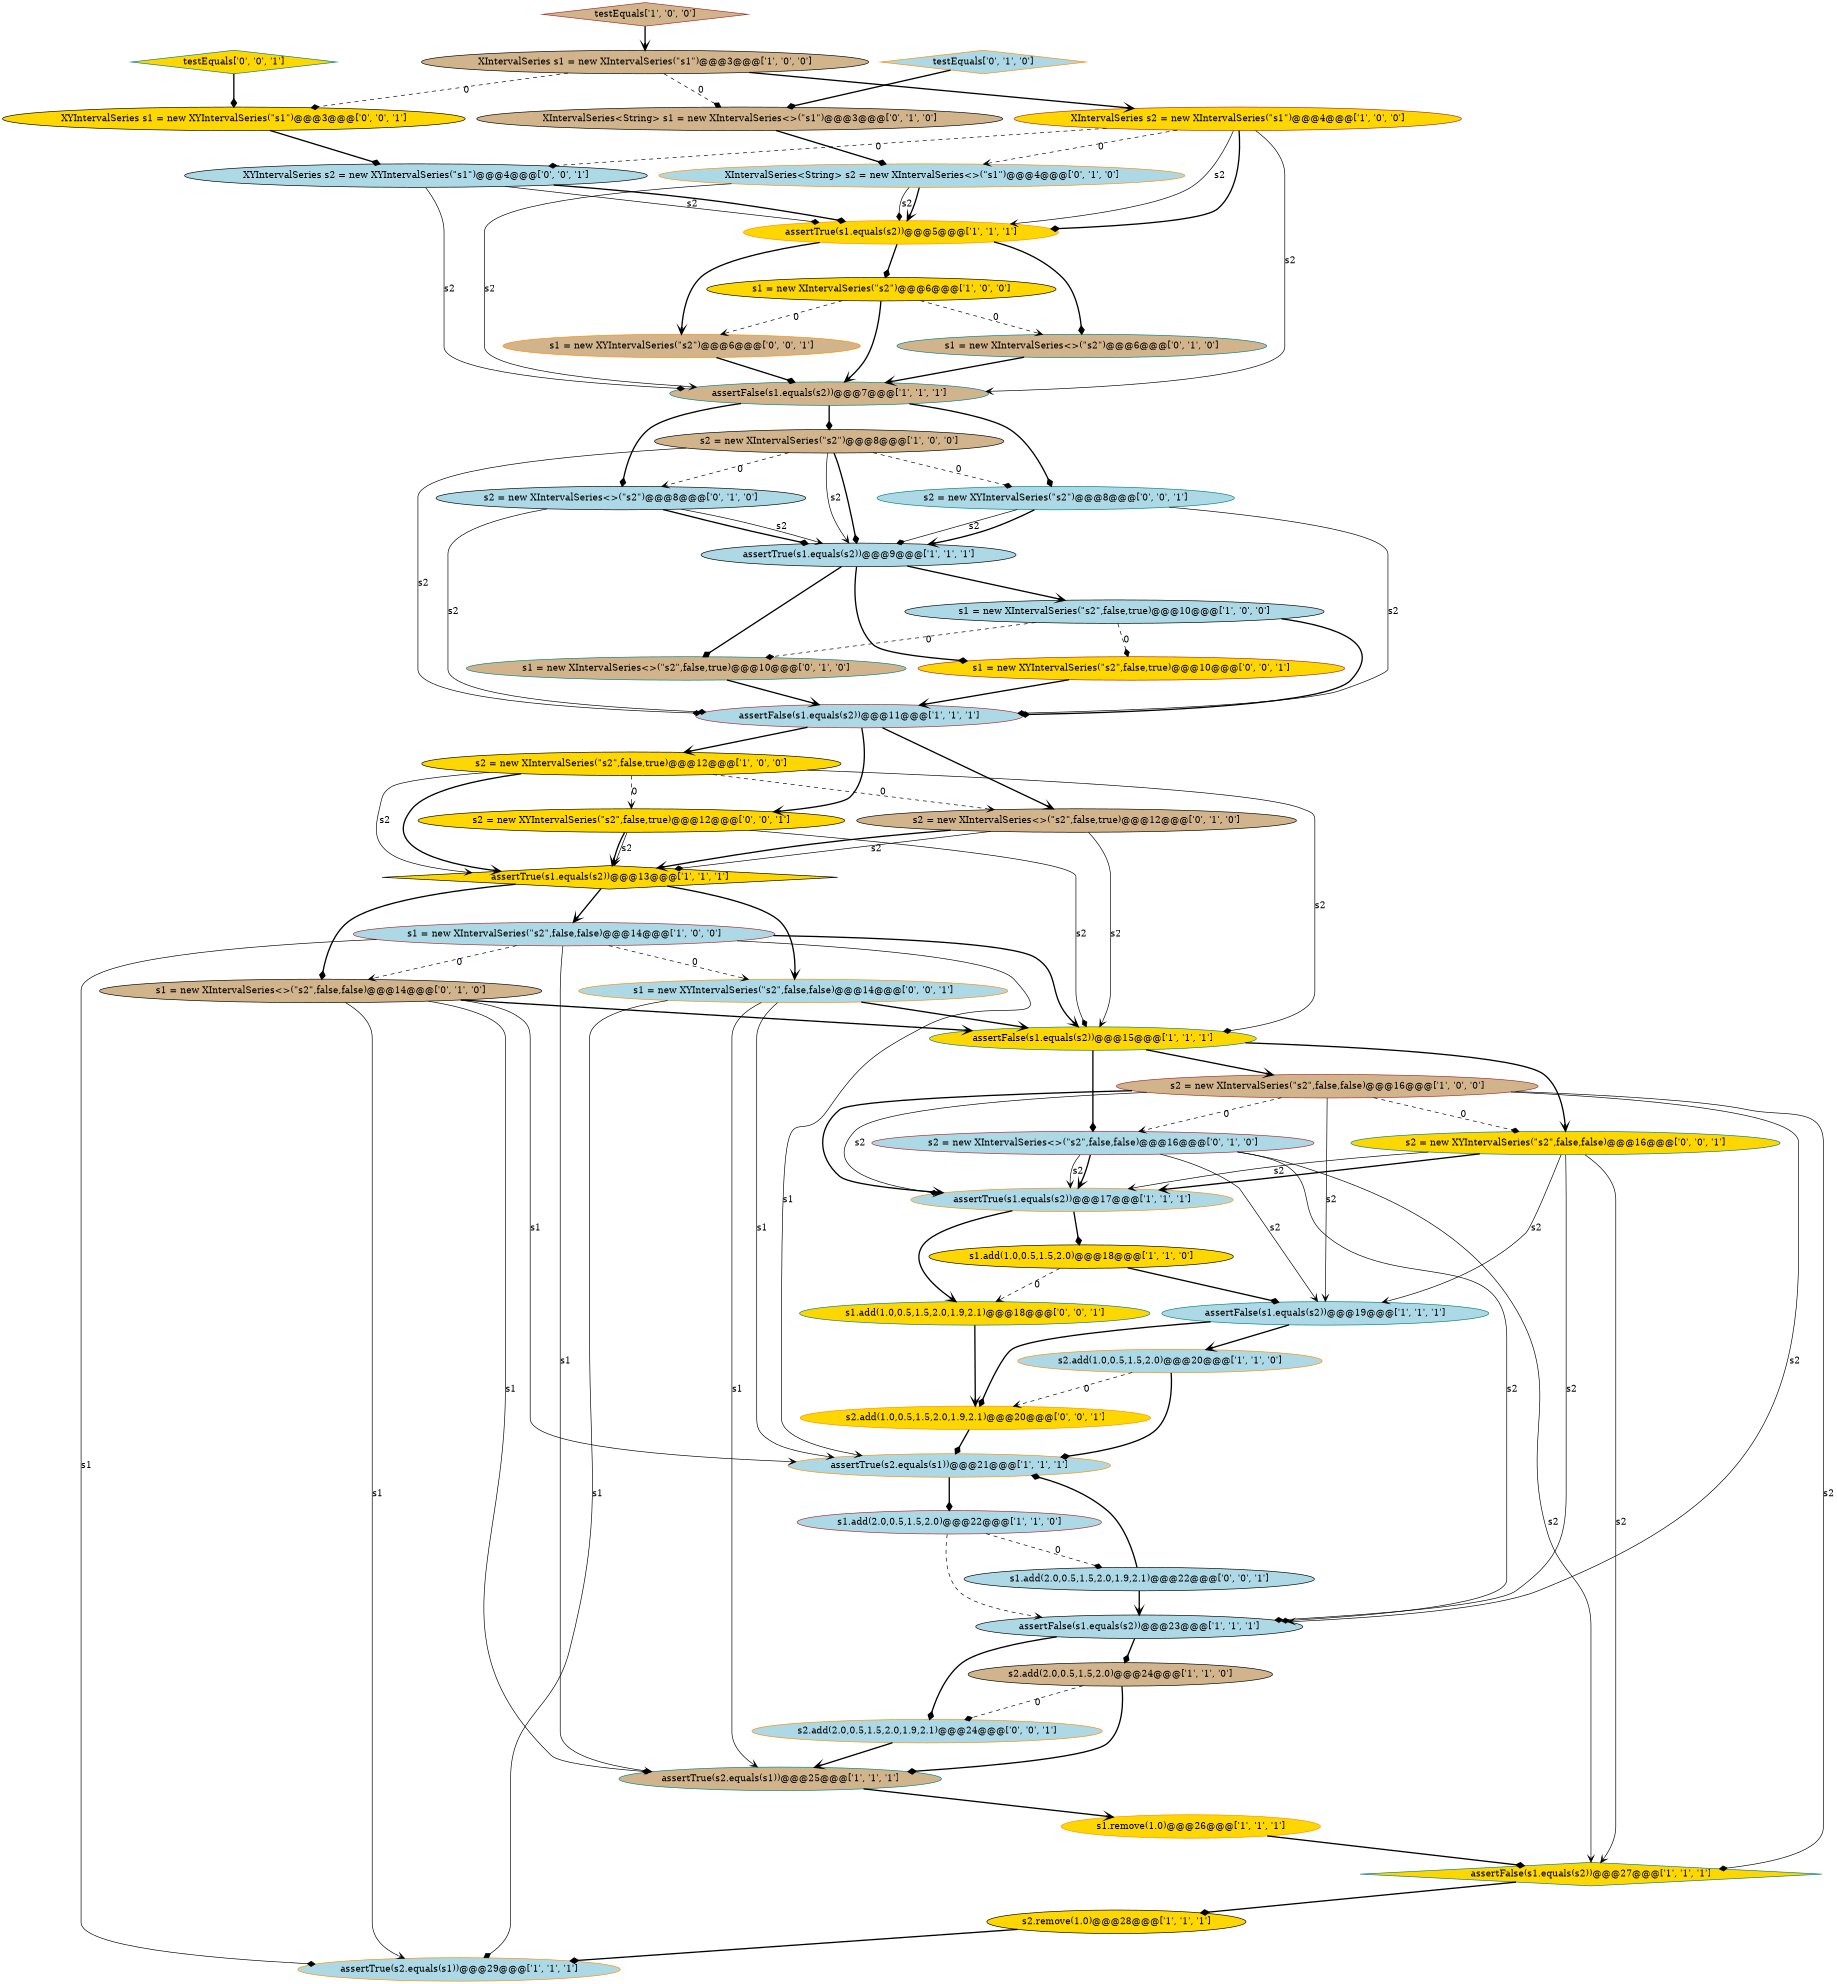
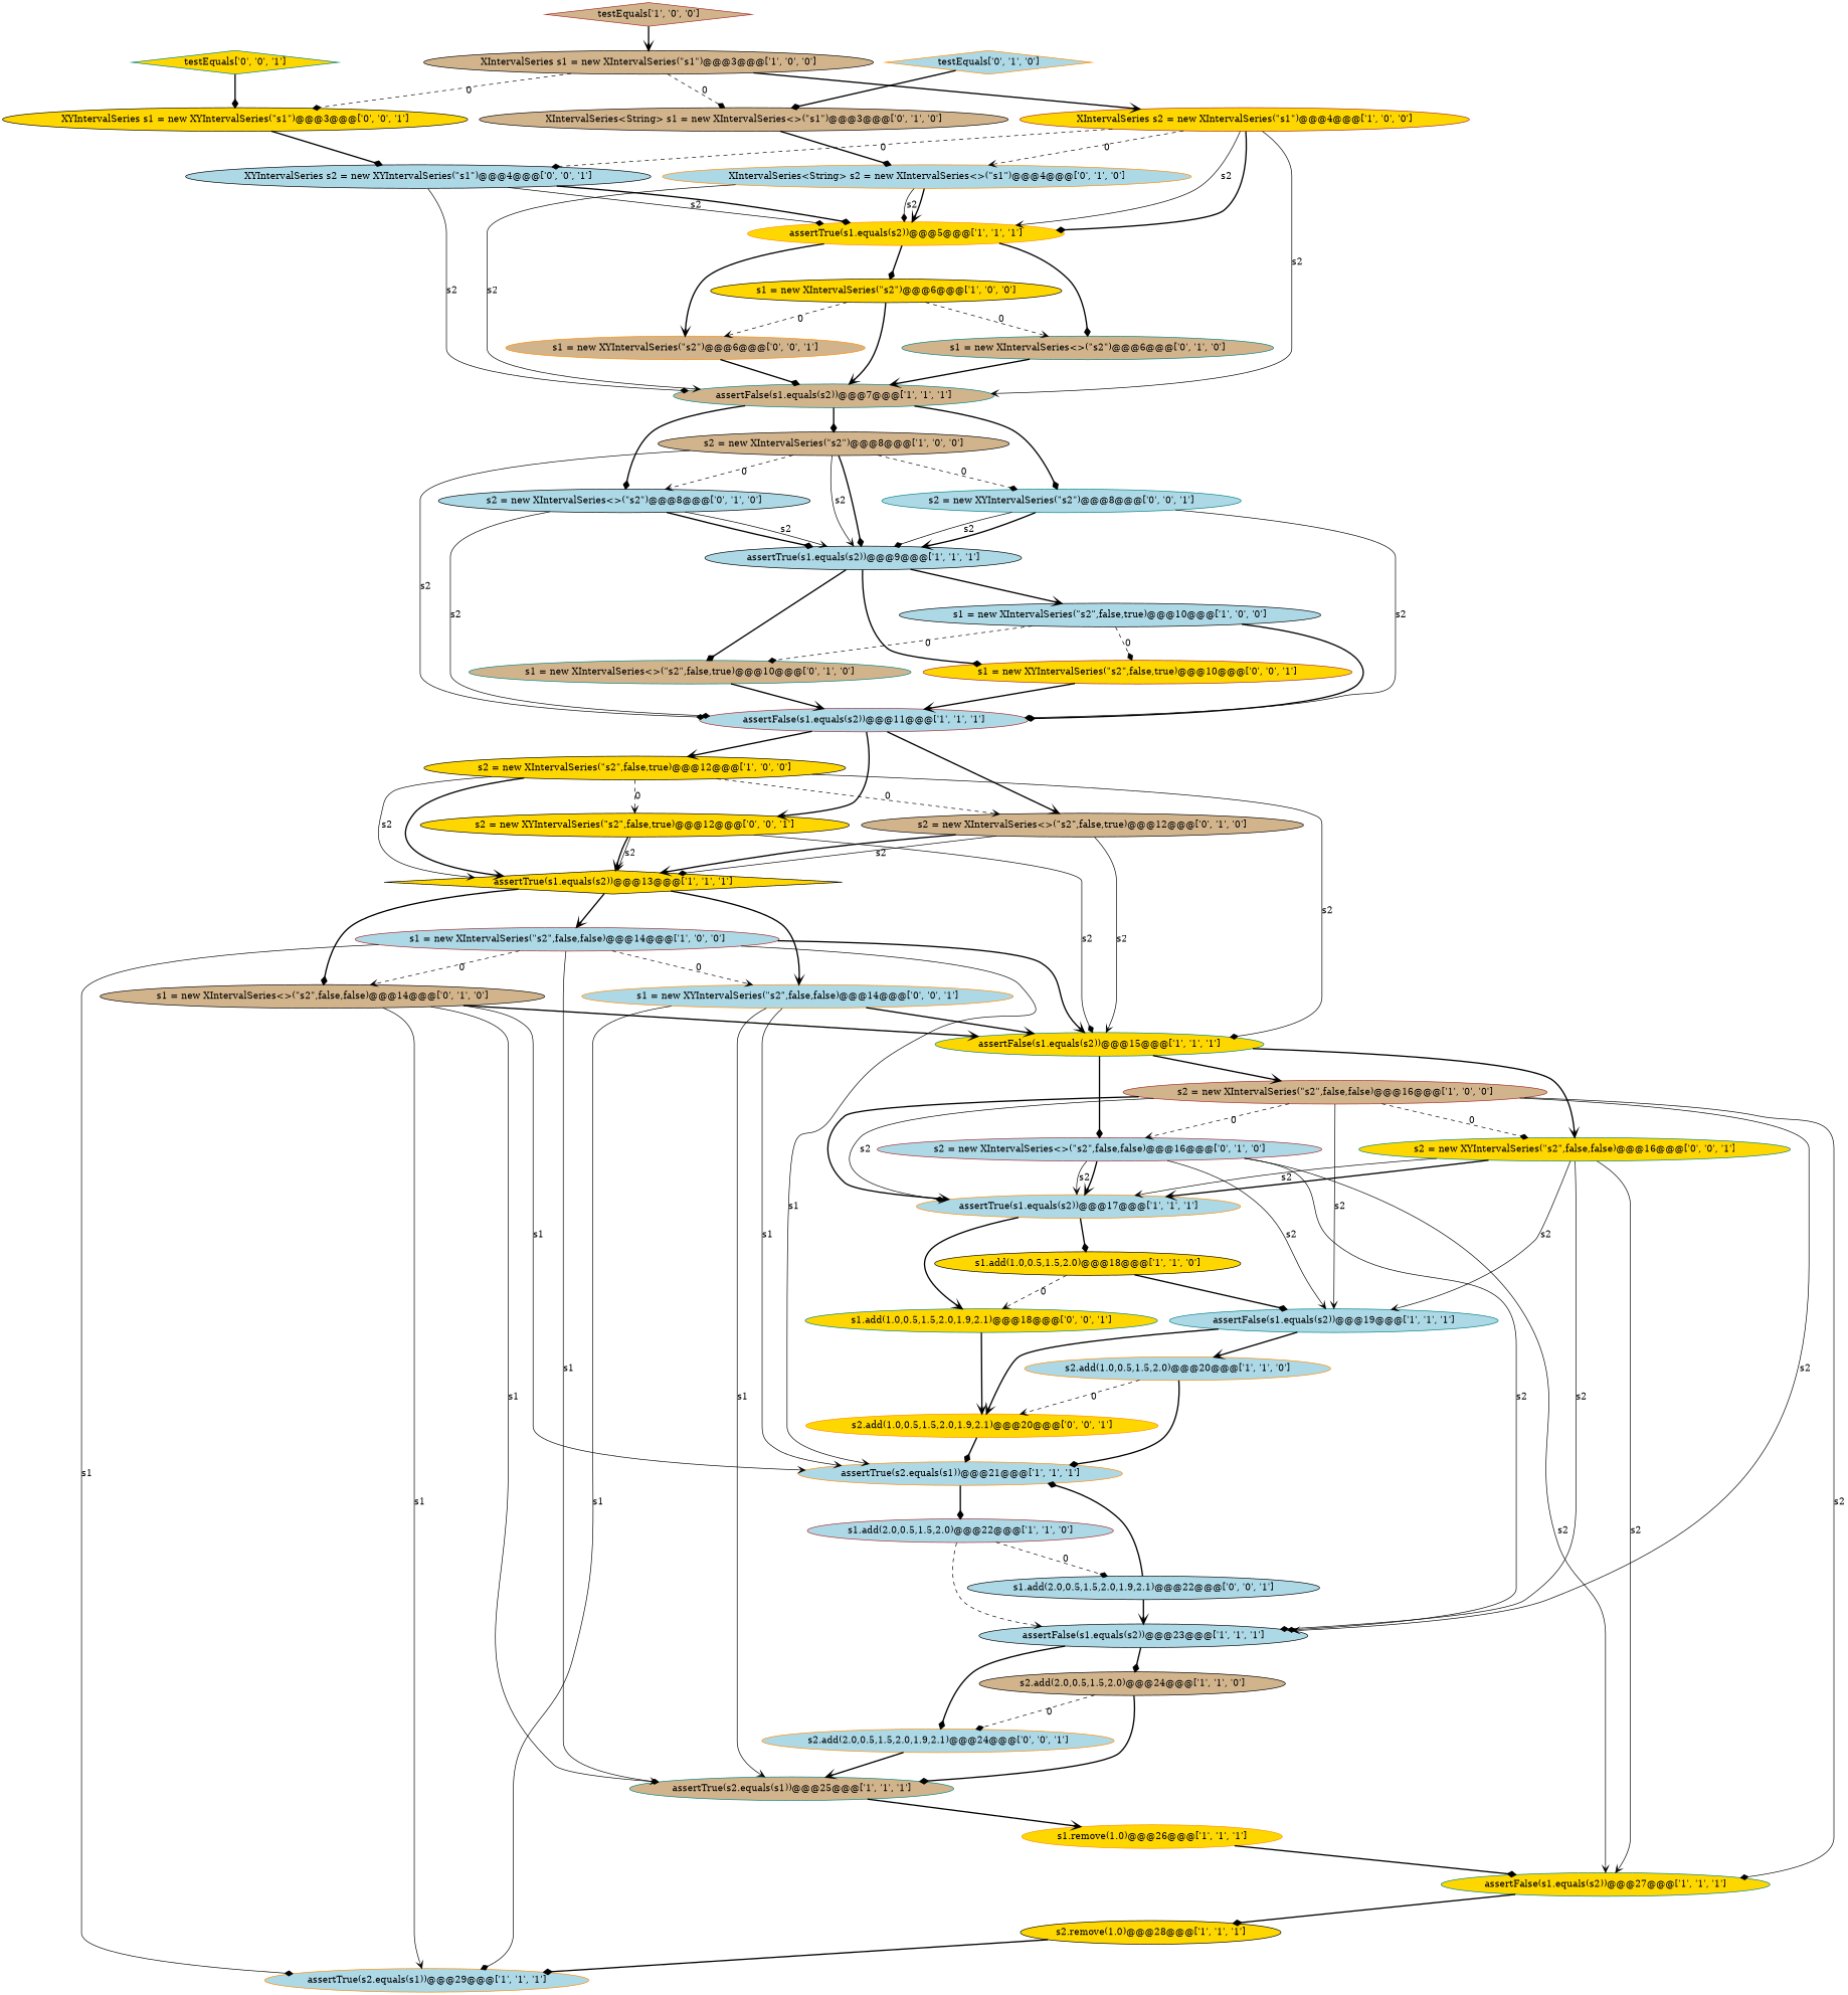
  digraph {
    node [color=black fillcolor=lightblue shape=ellipse style=filled]
    edge [arrowhead=vee style=bold]
    n1 [color=darkorange fillcolor=gold label="assertTrue(s1.equals(s2))@@@5@@@['1', '1', '1']"]
    n2 [color=teal fillcolor=tan label="s1 = new XIntervalSeries<>(\"s2\")@@@6@@@['0', '1', '0']"]
    n3 [color=darkorange fillcolor=tan label="s1 = new XYIntervalSeries(\"s2\")@@@6@@@['0', '0', '1']"]
    n4 [fillcolor=gold label="s1 = new XIntervalSeries(\"s2\")@@@6@@@['1', '0', '0']"]
    n5 [color=teal fillcolor=tan label="assertFalse(s1.equals(s2))@@@7@@@['1', '1', '1']"]
    n6 [color=teal fillcolor=gold label="assertFalse(s1.equals(s2))@@@15@@@['1', '1', '1']"]
    n7 [color=teal fillcolor=gold label="s2 = new XYIntervalSeries(\"s2\",false,false)@@@16@@@['0', '0', '1']"]
    n8 [color=brown fillcolor=tan label="s2 = new XIntervalSeries(\"s2\",false,false)@@@16@@@['1', '0', '0']"]
    n9 [color=brown label="s2 = new XIntervalSeries<>(\"s2\",false,false)@@@16@@@['0', '1', '0']"]
    n10 [label="assertFalse(s1.equals(s2))@@@23@@@['1', '1', '1']"]
-   n11 [color=teal fillcolor=gold label="assertFalse(s1.equals(s2))@@@27@@@['1', '1', '1']" shape=diamond]
+   n11 [color=teal fillcolor=gold label="assertFalse(s1.equals(s2))@@@27@@@['1', '1', '1']"]
    n12 [color=teal label="assertFalse(s1.equals(s2))@@@19@@@['1', '1', '1']"]
    n13 [color=darkorange label="assertTrue(s1.equals(s2))@@@17@@@['1', '1', '1']"]
    n14 [fillcolor=tan label="s2 = new XIntervalSeries<>(\"s2\",false,true)@@@12@@@['0', '1', '0']"]
    n15 [fillcolor=gold label="assertTrue(s1.equals(s2))@@@13@@@['1', '1', '1']" shape=diamond]
    n16 [color=brown label="s1 = new XIntervalSeries(\"s2\",false,false)@@@14@@@['1', '0', '0']"]
    n17 [fillcolor=tan label="s1 = new XIntervalSeries<>(\"s2\",false,false)@@@14@@@['0', '1', '0']"]
    n18 [color=darkorange label="s1 = new XYIntervalSeries(\"s2\",false,false)@@@14@@@['0', '0', '1']"]
    n19 [color=darkorange label="s2.add(1.0,0.5,1.5,2.0)@@@20@@@['1', '1', '0']"]
    n20 [color=darkorange fillcolor=gold label="s2.add(1.0,0.5,1.5,2.0,1.9,2.1)@@@20@@@['0', '0', '1']"]
    n21 [color=darkorange label="assertTrue(s2.equals(s1))@@@21@@@['1', '1', '1']"]
    n22 [color=brown label="s1.add(2.0,0.5,1.5,2.0)@@@22@@@['1', '1', '0']"]
    n23 [label="s1.add(2.0,0.5,1.5,2.0,1.9,2.1)@@@22@@@['0', '0', '1']"]
    n24 [fillcolor=tan label="s2.add(2.0,0.5,1.5,2.0)@@@24@@@['1', '1', '0']"]
    n25 [color=darkorange label="s2.add(2.0,0.5,1.5,2.0,1.9,2.1)@@@24@@@['0', '0', '1']"]
    n26 [fillcolor=gold label="s2.remove(1.0)@@@28@@@['1', '1', '1']"]
    n27 [color=teal fillcolor=gold label="s1.add(1.0,0.5,1.5,2.0,1.9,2.1)@@@18@@@['0', '0', '1']"]
    n28 [fillcolor=gold label="s1.add(1.0,0.5,1.5,2.0)@@@18@@@['1', '1', '0']"]
    n29 [color=brown label="assertFalse(s1.equals(s2))@@@11@@@['1', '1', '1']"]
    n30 [fillcolor=gold label="s2 = new XIntervalSeries(\"s2\",false,true)@@@12@@@['1', '0', '0']"]
    n31 [fillcolor=gold label="s2 = new XYIntervalSeries(\"s2\",false,true)@@@12@@@['0', '0', '1']"]
    n32 [fillcolor=tan label="XIntervalSeries<String> s1 = new XIntervalSeries<>(\"s1\")@@@3@@@['0', '1', '0']"]
    n33 [color=darkorange label="XIntervalSeries<String> s2 = new XIntervalSeries<>(\"s1\")@@@4@@@['0', '1', '0']"]
    n34 [label="XYIntervalSeries s2 = new XYIntervalSeries(\"s1\")@@@4@@@['0', '0', '1']"]
    n35 [color=teal label="s2 = new XYIntervalSeries(\"s2\")@@@8@@@['0', '0', '1']"]
    n36 [fillcolor=tan label="s2 = new XIntervalSeries(\"s2\")@@@8@@@['1', '0', '0']"]
    n37 [label="s2 = new XIntervalSeries<>(\"s2\")@@@8@@@['0', '1', '0']"]
    n38 [color=darkorange label="assertTrue(s2.equals(s1))@@@29@@@['1', '1', '1']"]
    n39 [color=teal fillcolor=tan label="assertTrue(s2.equals(s1))@@@25@@@['1', '1', '1']"]
    n40 [color=darkorange fillcolor=gold label="s1.remove(1.0)@@@26@@@['1', '1', '1']"]
    n41 [color=darkorange label="testEquals['0', '1', '0']" shape=diamond]
    n42 [color=teal fillcolor=gold label="testEquals['0', '0', '1']" shape=diamond]
    n43 [fillcolor=gold label="XYIntervalSeries s1 = new XYIntervalSeries(\"s1\")@@@3@@@['0', '0', '1']"]
    n44 [color=teal fillcolor=tan label="s1 = new XIntervalSeries<>(\"s2\",false,true)@@@10@@@['0', '1', '0']"]
    n45 [color=brown fillcolor=gold label="XIntervalSeries s2 = new XIntervalSeries(\"s1\")@@@4@@@['1', '0', '0']"]
    n46 [color=brown fillcolor=gold label="s1 = new XYIntervalSeries(\"s2\",false,true)@@@10@@@['0', '0', '1']"]
    n47 [label="assertTrue(s1.equals(s2))@@@9@@@['1', '1', '1']"]
    n48 [label="s1 = new XIntervalSeries(\"s2\",false,true)@@@10@@@['1', '0', '0']"]
    n49 [color=brown fillcolor=tan label="testEquals['1', '0', '0']" shape=diamond]
    n50 [fillcolor=tan label="XIntervalSeries s1 = new XIntervalSeries(\"s1\")@@@3@@@['1', '0', '0']"]
    n1 -> n2 [arrowhead=diamond]
    n1 -> n3
    n1 -> n4 [arrowhead=diamond]
    n2 -> n5
    n3 -> n5 [arrowhead=diamond]
    n4 -> n2 [label=0 style=dashed]
    n4 -> n3 [label=0 style=dashed]
    n4 -> n5
    n5 -> n35 [arrowhead=diamond]
    n5 -> n36 [arrowhead=diamond]
    n5 -> n37 [arrowhead=diamond]
    n6 -> n7
    n6 -> n8
    n6 -> n9 [arrowhead=diamond]
    n7 -> n10 [arrowhead=diamond label=s2 style=solid]
    n7 -> n11 [label=s2 style=solid]
    n7 -> n12 [label=s2 style=solid]
    n7 -> n13 [label=s2 style=solid]
    n7 -> n13
    n8 -> n7 [arrowhead=diamond label=0 style=dashed]
    n8 -> n9 [label=0 style=dashed]
    n8 -> n10 [label=s2 style=solid]
    n8 -> n11 [arrowhead=diamond label=s2 style=solid]
    n8 -> n12 [label=s2 style=solid]
    n8 -> n13
    n8 -> n13 [arrowhead=diamond label=s2 style=solid]
    n9 -> n10 [arrowhead=diamond label=s2 style=solid]
    n9 -> n11 [label=s2 style=solid]
    n9 -> n12 [label=s2 style=solid]
    n9 -> n13 [label=s2 style=solid]
    n9 -> n13
    n10 -> n24 [arrowhead=diamond]
    n10 -> n25 [arrowhead=diamond]
    n11 -> n26 [arrowhead=diamond]
    n12 -> n19
-   n12 -> n20 [arrowhead=diamond]
+   n12 -> n20
    n13 -> n27
    n13 -> n28 [arrowhead=diamond]
    n14 -> n6 [label=s2 style=solid]
    n14 -> n15 [arrowhead=diamond label=s2 style=solid]
    n14 -> n15
    n15 -> n16
    n15 -> n17 [arrowhead=diamond]
    n15 -> n18
    n16 -> n6
    n16 -> n17 [label=0 style=dashed]
    n16 -> n18 [label=0 style=dashed]
    n16 -> n21 [label=s1 style=solid]
    n16 -> n38 [arrowhead=diamond label=s1 style=solid]
    n16 -> n39 [label=s1 style=solid]
    n17 -> n6
    n17 -> n21 [label=s1 style=solid]
    n17 -> n38 [label=s1 style=solid]
    n17 -> n39 [arrowhead=diamond label=s1 style=solid]
    n18 -> n6
    n18 -> n21 [label=s1 style=solid]
    n18 -> n38 [arrowhead=diamond label=s1 style=solid]
    n18 -> n39 [label=s1 style=solid]
    n19 -> n20 [label=0 style=dashed]
    n19 -> n21 [arrowhead=diamond]
    n20 -> n21 [arrowhead=diamond]
    n21 -> n22 [arrowhead=diamond]
    n22 -> n10 [style=dashed]
    n22 -> n23 [arrowhead=diamond label=0 style=dashed]
    n23 -> n10
    n23 -> n21 [arrowhead=diamond]
    n24 -> n25 [arrowhead=diamond label=0 style=dashed]
    n24 -> n39 [arrowhead=diamond]
    n25 -> n39
    n26 -> n38 [arrowhead=diamond]
    n27 -> n20
    n28 -> n12 [arrowhead=diamond]
    n28 -> n27 [label=0 style=dashed]
    n29 -> n14
    n29 -> n30
    n29 -> n31
    n30 -> n6 [arrowhead=diamond label=s2 style=solid]
    n30 -> n14 [label=0 style=dashed]
    n30 -> n15 [label=s2 style=solid]
    n30 -> n15
    n30 -> n31 [label=0 style=dashed]
    n31 -> n6 [arrowhead=diamond label=s2 style=solid]
    n31 -> n15
    n31 -> n15 [label=s2 style=solid]
    n32 -> n33 [arrowhead=diamond]
    n33 -> n1 [arrowhead=diamond label=s2 style=solid]
    n33 -> n1
    n33 -> n5 [label=s2 style=solid]
    n34 -> n1 [arrowhead=diamond label=s2 style=solid]
    n34 -> n1 [arrowhead=diamond]
    n34 -> n5 [arrowhead=diamond label=s2 style=solid]
    n35 -> n29 [arrowhead=diamond label=s2 style=solid]
    n35 -> n47 [arrowhead=diamond label=s2 style=solid]
    n35 -> n47
    n36 -> n29 [arrowhead=diamond label=s2 style=solid]
    n36 -> n35 [arrowhead=diamond label=0 style=dashed]
    n36 -> n37 [label=0 style=dashed]
    n36 -> n47 [arrowhead=diamond]
    n36 -> n47 [label=s2 style=solid]
    n37 -> n29 [arrowhead=diamond label=s2 style=solid]
    n37 -> n47 [arrowhead=diamond]
    n37 -> n47 [label=s2 style=solid]
    n39 -> n40
    n40 -> n11 [arrowhead=diamond]
    n41 -> n32 [arrowhead=diamond]
    n42 -> n43 [arrowhead=diamond]
    n43 -> n34 [arrowhead=diamond]
    n44 -> n29
    n45 -> n1 [arrowhead=diamond]
    n45 -> n1 [label=s2 style=solid]
    n45 -> n5 [label=s2 style=solid]
    n45 -> n33 [label=0 style=dashed]
    n45 -> n34 [arrowhead=diamond label=0 style=dashed]
    n46 -> n29
    n47 -> n44 [arrowhead=diamond]
    n47 -> n46 [arrowhead=diamond]
    n47 -> n48
    n48 -> n29 [arrowhead=diamond]
    n48 -> n44 [arrowhead=diamond label=0 style=dashed]
    n48 -> n46 [arrowhead=diamond label=0 style=dashed]
    n49 -> n50
    n50 -> n32 [arrowhead=diamond label=0 style=dashed]
    n50 -> n43 [arrowhead=diamond label=0 style=dashed]
    n50 -> n45
  }
